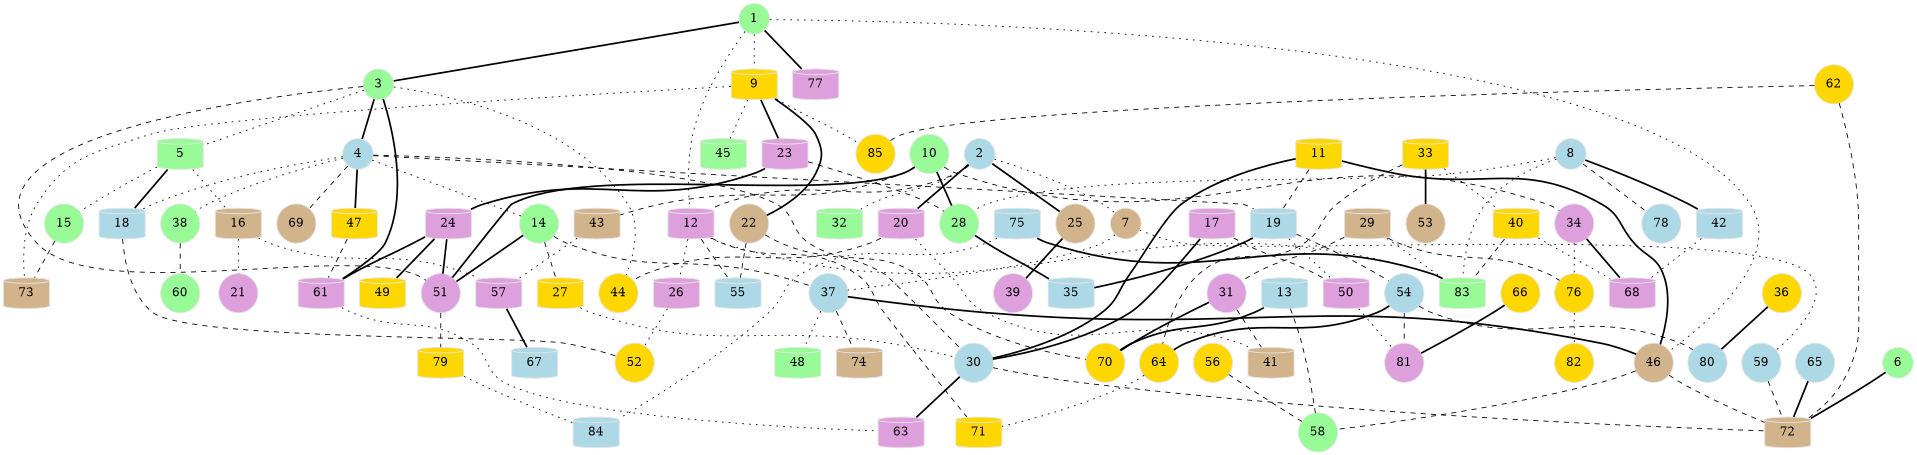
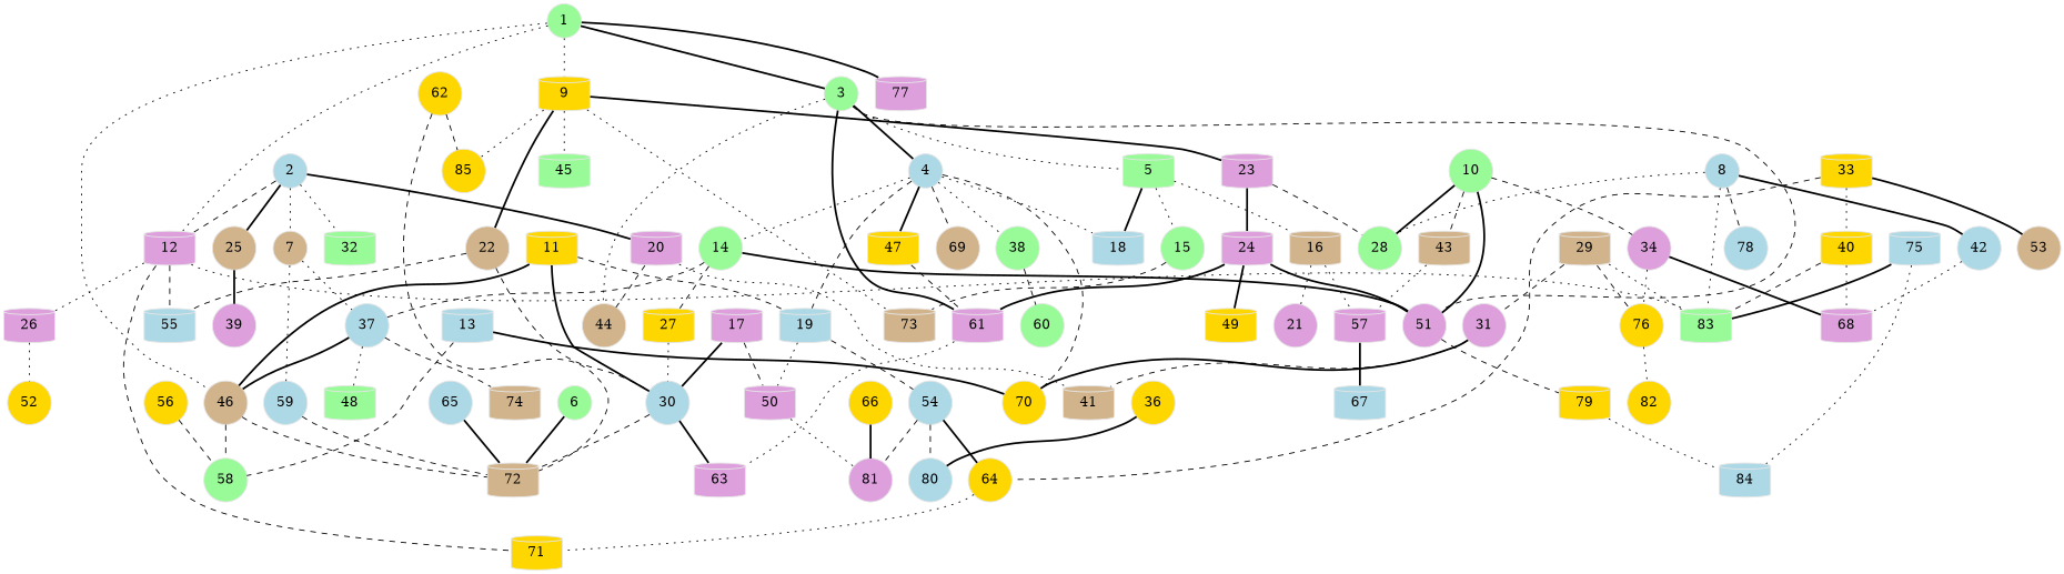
  graph {
    node [color=gray90 fillcolor=gold shape=circle style=filled]
    edge [style=dotted weight=1.0]
    1 [fillcolor=palegreen]
    3 [fillcolor=palegreen]
    9 [shape=cylinder]
    12 [fillcolor=plum shape=cylinder]
    46 [fillcolor=tan]
    77 [fillcolor=plum shape=cylinder]
    4 [fillcolor=lightblue]
    5 [fillcolor=palegreen shape=cylinder]
-   44
+   44 [fillcolor=tan]
    51 [fillcolor=plum]
    61 [fillcolor=plum shape=cylinder]
    22 [fillcolor=tan]
    23 [fillcolor=plum shape=cylinder]
    45 [fillcolor=palegreen shape=cylinder]
    73 [fillcolor=tan shape=cylinder]
    85
    83 [fillcolor=palegreen shape=cylinder]
    26 [fillcolor=plum shape=cylinder]
    55 [fillcolor=lightblue shape=cylinder]
    71 [shape=cylinder]
    72 [fillcolor=tan shape=cylinder]
    58 [fillcolor=palegreen]
    2 [fillcolor=lightblue]
    7 [fillcolor=tan]
    20 [fillcolor=plum shape=cylinder]
    25 [fillcolor=tan]
    32 [fillcolor=palegreen shape=cylinder]
    37 [fillcolor=lightblue]
    59 [fillcolor=lightblue]
    41 [fillcolor=tan shape=cylinder]
    39 [fillcolor=plum]
    14 [fillcolor=palegreen]
    18 [fillcolor=lightblue shape=cylinder]
    19 [fillcolor=lightblue shape=cylinder]
    38 [fillcolor=palegreen]
    47 [shape=cylinder]
    69 [fillcolor=tan]
    70
    15 [fillcolor=palegreen]
    16 [fillcolor=tan shape=cylinder]
    79 [shape=cylinder]
    63 [fillcolor=plum shape=cylinder]
    27 [shape=cylinder]
    52
    50 [fillcolor=plum shape=cylinder]
-   35 [fillcolor=lightblue shape=cylinder]
    54 [fillcolor=lightblue]
    60 [fillcolor=palegreen]
    21 [fillcolor=plum]
    57 [fillcolor=plum shape=cylinder]
    6 [fillcolor=palegreen]
    48 [fillcolor=palegreen shape=cylinder]
    74 [fillcolor=tan shape=cylinder]
    8 [fillcolor=lightblue]
    28 [fillcolor=palegreen]
-   42 [fillcolor=lightblue shape=cylinder]
+   42 [fillcolor=lightblue]
    78 [fillcolor=lightblue]
    68 [fillcolor=plum shape=cylinder]
    30 [fillcolor=lightblue]
    24 [fillcolor=plum shape=cylinder]
    10 [fillcolor=palegreen]
    34 [fillcolor=plum]
    43 [fillcolor=tan shape=cylinder]
    76
    11 [shape=cylinder]
    13 [fillcolor=lightblue shape=cylinder]
    67 [fillcolor=lightblue shape=cylinder]
    17 [fillcolor=plum shape=cylinder]
    81 [fillcolor=plum]
    64
    80 [fillcolor=lightblue]
    49 [shape=cylinder]
    29 [fillcolor=tan shape=cylinder]
    31 [fillcolor=plum]
    82
    33 [shape=cylinder]
    40 [shape=cylinder]
    53 [fillcolor=tan]
    36
    84 [fillcolor=lightblue shape=cylinder]
    56
    62
    65 [fillcolor=lightblue]
    66
    75 [fillcolor=lightblue shape=cylinder]
    1 -- 3 [style=bold]
    1 -- 9
    1 -- 12
    1 -- 46
    1 -- 77 [style=bold]
    3 -- 4 [style=bold]
    3 -- 5
    3 -- 44
    3 -- 51 [style=dashed]
    3 -- 61 [style=bold]
    9 -- 22 [style=bold]
    9 -- 23 [style=bold]
    9 -- 45
    9 -- 73
    9 -- 85
    12 -- 83
    12 -- 26
    12 -- 55 [style=dashed]
    12 -- 71 [style=dashed]
    46 -- 72 [style=dashed]
    46 -- 58 [style=dashed]
    4 -- 14
    4 -- 18
    4 -- 19 [style=dashed]
    4 -- 38
    4 -- 47 [style=bold]
    4 -- 69 [style=dashed]
    4 -- 70 [style=dashed]
    5 -- 18 [style=bold]
    5 -- 15
    5 -- 16
    51 -- 79 [style=dashed]
    61 -- 63
    22 -- 55 [style=dashed]
    22 -- 30 [style=dashed]
    23 -- 28 [style=dashed]
    23 -- 24 [style=bold]
    26 -- 52
    2 -- 12 [style=dashed]
    2 -- 7
    2 -- 20 [style=bold]
    2 -- 25 [style=bold]
    2 -- 32
    7 -- 37
    7 -- 59
    20 -- 44 [style=dashed]
    20 -- 41
    25 -- 39 [style=bold]
    37 -- 46 [style=bold]
    37 -- 48
    37 -- 74 [style=dashed]
    59 -- 72 [style=dashed]
    14 -- 51 [style=bold]
    14 -- 37 [style=dashed]
    14 -- 27 [style=dashed]
-   18 -- 52 [style=dashed]
    19 -- 50
-   19 -- 35 [style=bold]
    19 -- 54 [style=dashed]
    38 -- 60 [style=dashed]
    47 -- 61 [style=dashed]
    15 -- 73 [style=dashed]
    16 -- 21
    16 -- 57
    79 -- 84
    27 -- 30
    50 -- 81
    54 -- 81 [style=dashed]
    54 -- 64 [style=bold]
    54 -- 80 [style=dashed]
    57 -- 67 [style=bold]
    6 -- 72 [style=bold]
    8 -- 83
    8 -- 28
    8 -- 42 [style=bold]
    8 -- 78 [style=dashed]
-   28 -- 35 [style=bold]
    42 -- 68
    30 -- 72 [style=dashed]
    30 -- 63 [style=bold]
    24 -- 51 [style=bold]
    24 -- 61 [style=bold]
    24 -- 49 [style=bold]
    10 -- 51 [style=bold]
    10 -- 28 [style=bold]
    10 -- 34 [style=dashed]
    10 -- 43 [style=dashed]
    34 -- 68 [style=bold]
    34 -- 76
    43 -- 57
    76 -- 82
    11 -- 46 [style=bold weight=2.0]
    11 -- 19 [style=dashed]
    11 -- 30 [style=bold]
    13 -- 58 [style=dashed]
    13 -- 70 [style=bold]
    17 -- 50 [style=dashed]
    17 -- 30 [style=bold]
    64 -- 71
    29 -- 83
    29 -- 76 [style=dashed]
    29 -- 31 [style=dashed]
    31 -- 41 [style=dashed]
    31 -- 70 [style=bold]
    33 -- 64 [style=dashed]
    33 -- 40
    33 -- 53 [style=bold]
    40 -- 83 [style=dashed]
    40 -- 68
    36 -- 80 [style=bold]
    56 -- 58 [style=dashed]
    62 -- 85 [style=dashed]
    62 -- 72 [style=dashed]
    65 -- 72 [style=bold]
    66 -- 81 [style=bold]
    75 -- 83 [style=bold]
    75 -- 84
  }
